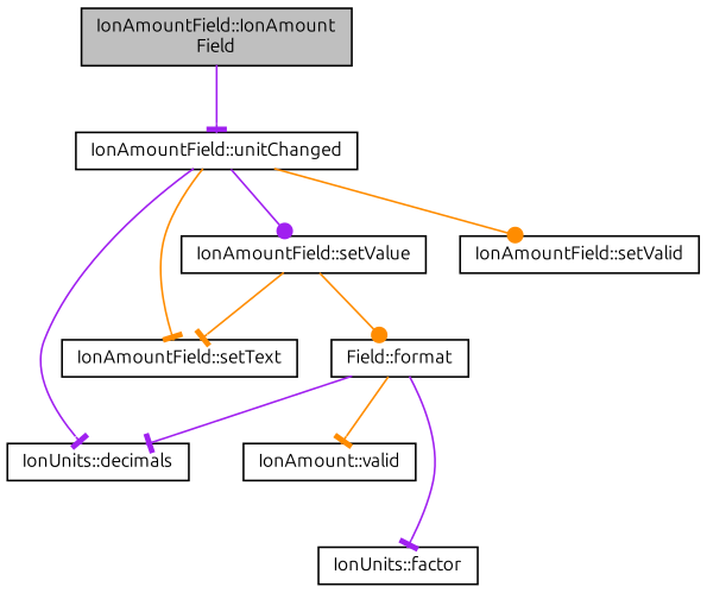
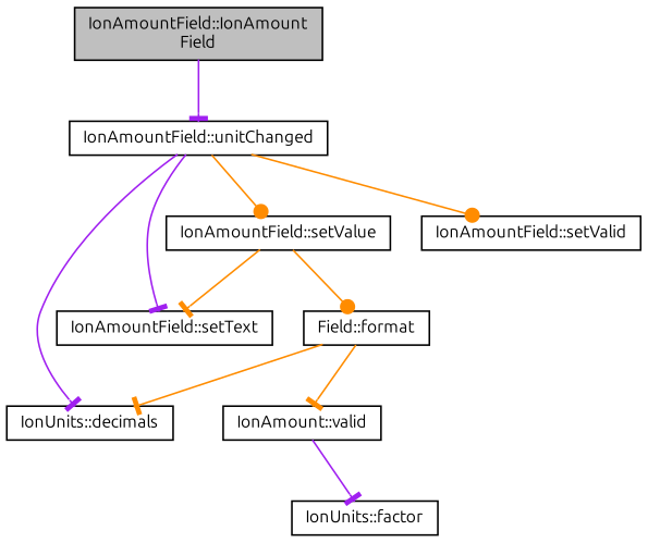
  digraph {
    fontname=Ubuntu
    rankdir=TB
    node [color=black fillcolor=white fontname=Ubuntu fontsize=10 shape=record style=filled]
    edge [arrowhead=tee color=darkorange fontname=Ubuntu fontsize=10 labelfontname=Helvetica labelfontsize=10 style=solid]
    n1 [fillcolor=grey75 fontcolor=black height=0.2 label="IonAmountField::IonAmount\lField" width=0.4]
    n2 [height=0.2 label="IonAmountField::unitChanged" width=0.4]
    n3 [height=0.2 label="IonUnits::decimals" width=0.4]
    n4 [height=0.2 label="IonAmountField::setValue" width=0.4]
    n5 [height=0.2 label="IonAmountField::setText" width=0.4]
    n6 [height=0.2 label="IonAmountField::setValid" width=0.4]
    n7 [height=0.2 label="Field::format" width=0.4]
    n8 [height=0.2 label="IonAmount::valid" width=0.4]
    n9 [height=0.2 label="IonUnits::factor" width=0.4]
    n1 -> n2 [color=purple]
    n2 -> n3 [color=purple]
-   n2 -> n4 [arrowhead=dot color=purple]
-   n2 -> n5
+   n2 -> n4 [arrowhead=dot]
+   n2 -> n5 [color=purple]
    n2 -> n6 [arrowhead=dot]
    n4 -> n5
    n4 -> n7 [arrowhead=dot]
-   n7 -> n3 [color=purple]
+   n7 -> n3
    n7 -> n8
-   n7 -> n9 [color=purple]
+   n8 -> n9 [color=purple]
  }
